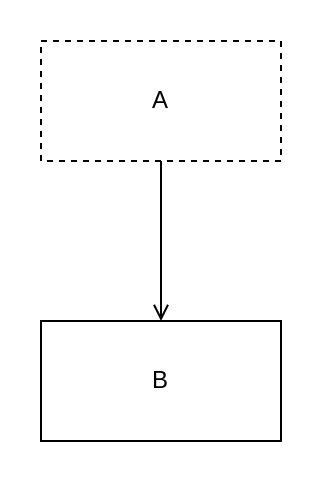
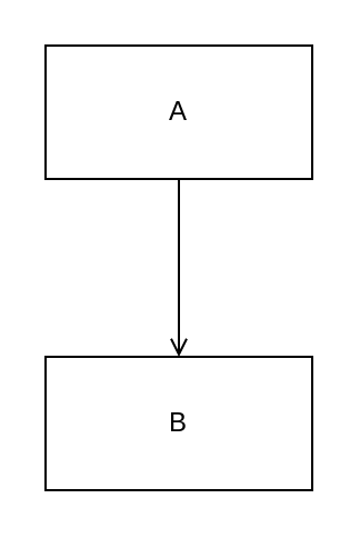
  <mxCell id="0" />
  <mxCell id="1" parent="0" />
  <mxCell id="2" style="edgeStyle=orthogonalEdgeStyle;rounded=0;orthogonalLoop=1;jettySize=auto;html=1;exitX=0.5;exitY=1;exitDx=0;exitDy=0;endArrow=open;" edge="1" parent="1" source="3" target="4"><mxGeometry relative="1" as="geometry" /></mxCell>
- <mxCell id="3" value="A" style="rounded=0;whiteSpace=wrap;html=1;dashed=1;" vertex="1" parent="1"><mxGeometry x="20" y="20" width="120" height="60" as="geometry" /></mxCell>
+ <mxCell id="3" value="A" style="rounded=0;whiteSpace=wrap;html=1;" vertex="1" parent="1"><mxGeometry x="20" y="20" width="120" height="60" as="geometry" /></mxCell>
  <mxCell id="4" value="B" style="rounded=0;whiteSpace=wrap;html=1;" vertex="1" parent="1"><mxGeometry x="20" y="160" width="120" height="60" as="geometry" /></mxCell>
